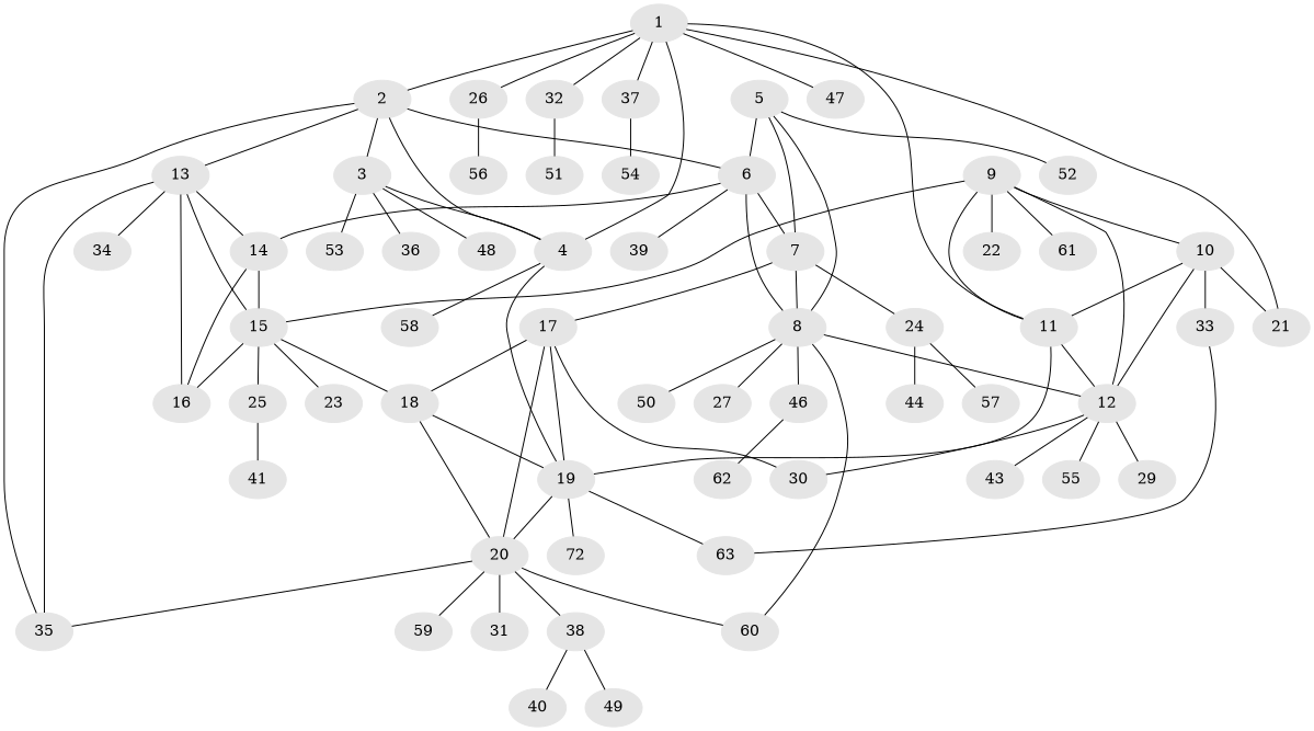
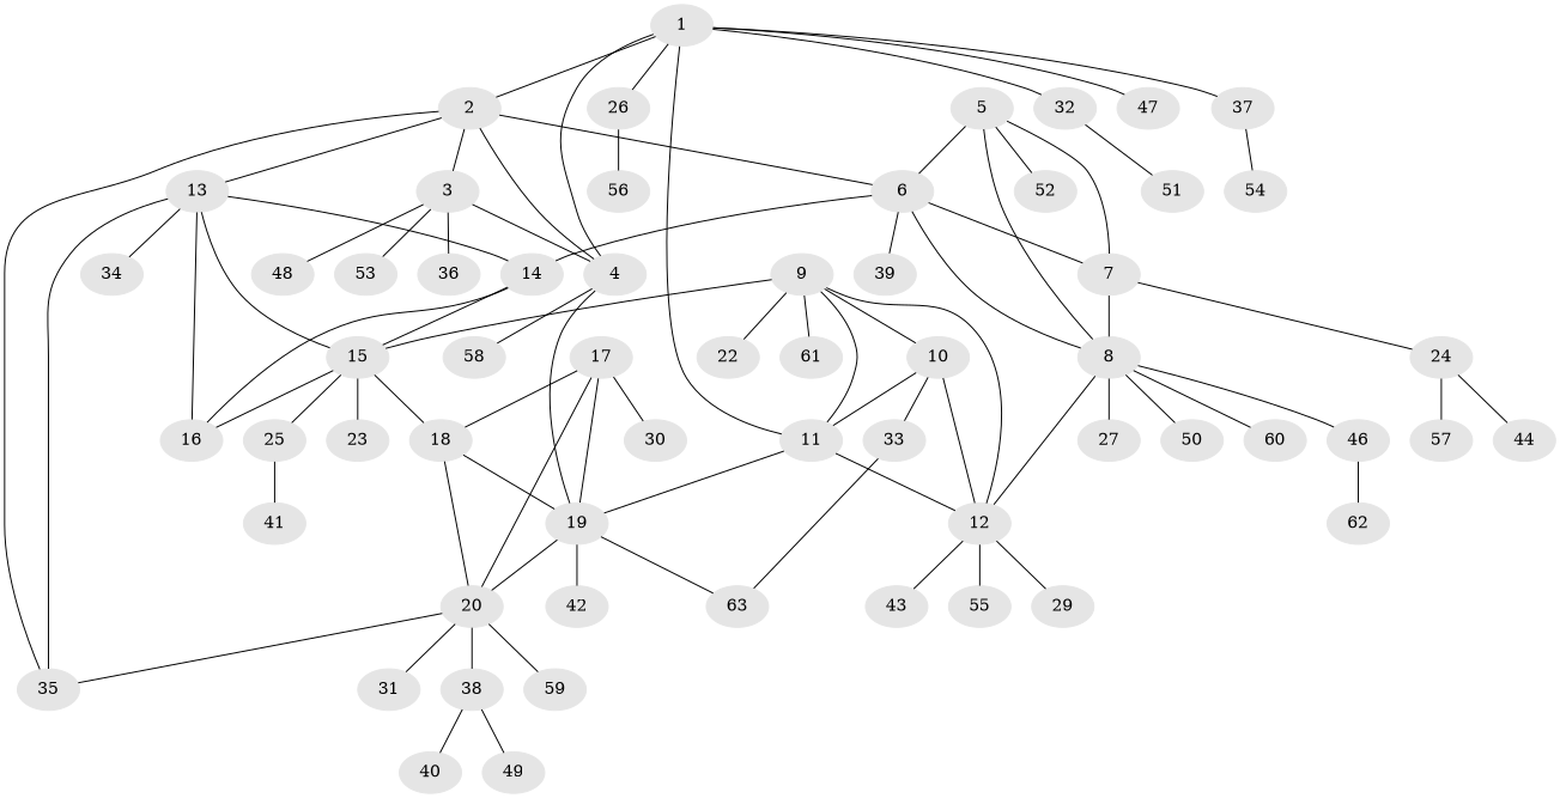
  graph {
    node [color=gray90 style=filled]
    edge [weight=1.0]
    1
    2
    4
    11
-   21
    26
    32
    37
    47
    3
    6
    13
    35
    36
    48
    53
    19
    58
    12
    56
    51
    54
    7
    8
    14
    39
    15
    16
    34
    20
-   42 [label=72]
+   42
    63
    5
    52
    17
    24
    27
    46
    50
    60
    30
    18
    44
    57
    29
    43
    55
    62
    9
    10
    22
    61
    33
    23
    25
    41
    31
    38
    59
    40
    49
    1 -- 2
    1 -- 4
    1 -- 11
-   1 -- 21
    1 -- 26
    1 -- 32
    1 -- 37
    1 -- 47
    2 -- 4
    2 -- 3
    2 -- 6
    2 -- 13
    2 -- 35
    4 -- 19
    4 -- 58
    11 -- 19
    11 -- 12
    26 -- 56
    32 -- 51
    37 -- 54
    3 -- 4
    3 -- 36
    3 -- 48
    3 -- 53
    6 -- 7
    6 -- 8
    6 -- 14
    6 -- 39
    13 -- 35
    13 -- 14
    13 -- 15
    13 -- 16
    13 -- 34
    19 -- 20
    19 -- 42
    19 -- 63
-   12 -- 30
    12 -- 29
    12 -- 43
    12 -- 55
    7 -- 8
-   7 -- 17
    7 -- 24
    8 -- 12
    8 -- 27
    8 -- 46
    8 -- 50
    8 -- 60
    14 -- 15
    14 -- 16
    15 -- 16
    15 -- 18
    15 -- 23
    15 -- 25
    20 -- 35
-   20 -- 60
    20 -- 31
    20 -- 38
    20 -- 59
    5 -- 6
    5 -- 7
    5 -- 8
    5 -- 52
    17 -- 19
    17 -- 20
    17 -- 30
    17 -- 18
    24 -- 44
    24 -- 57
    46 -- 62
    18 -- 19
    18 -- 20
    9 -- 11
    9 -- 12
    9 -- 15
    9 -- 10
    9 -- 22
    9 -- 61
    10 -- 11
-   10 -- 21
    10 -- 12
    10 -- 33 [weight=3.0]
    33 -- 63
    25 -- 41
    38 -- 40
    38 -- 49
  }
